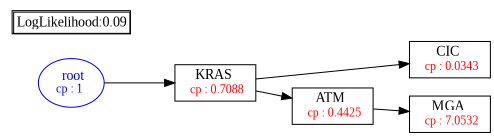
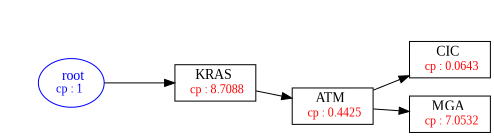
  digraph {
    fontname="Liberation Serif"
    fontsize=10
    rankdir=LR
    node [fontname="Liberation Serif" shape=box]
    edge [fontname="Liberation Serif"]
    n1 [color=Blue label=<<font color='Blue'> root</font><br/><font color='Blue' POINT-SIZE='12'>cp : 1 </font>> shape=oval]
-   n2 [label=<KRAS <br/> <font color='Red' POINT-SIZE='12'> cp : 0.7088 </font>>]
+   n2 [label=<KRAS <br/> <font color='Red' POINT-SIZE='12'> cp : 8.7088 </font>>]
    n3 [label=<ATM <br/> <font color='Red' POINT-SIZE='12'> cp : 0.4425 </font>>]
-   n4 [label=<CIC <br/> <font color='Red' POINT-SIZE='12'> cp : 0.0343 </font>>]
+   n4 [label=<CIC <br/> <font color='Red' POINT-SIZE='12'> cp : 0.0643 </font>>]
    n5 [label=<MGA <br/> <font color='Red' POINT-SIZE='12'> cp : 7.0532 </font>>]
-   n6 [label=<<TABLE BORDER="1" CELLBORDER="1" CELLSPACING="0" >     <TR><TD ALIGN="LEFT">LogLikelihood:0.09</TD></TR>     </TABLE>> shape=plaintext]
    n1 -> n2
    n2 -> n3
-   n2 -> n4
+   n3 -> n4
    n3 -> n5
  }
